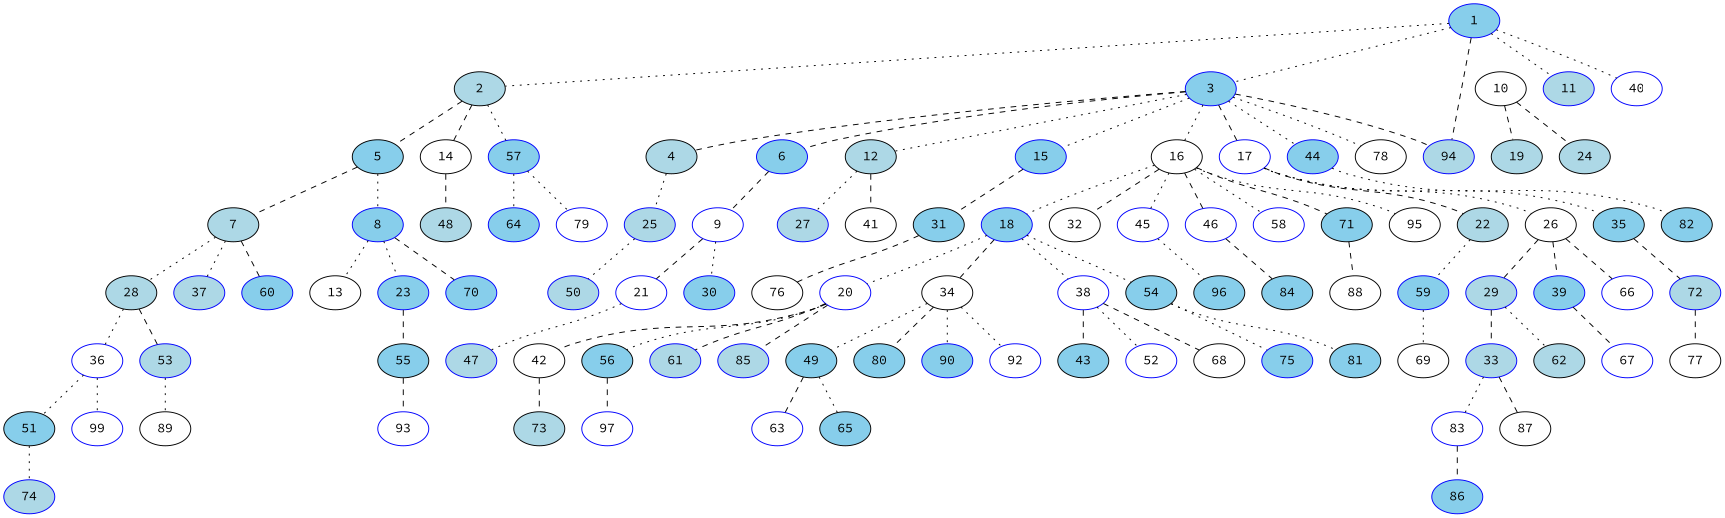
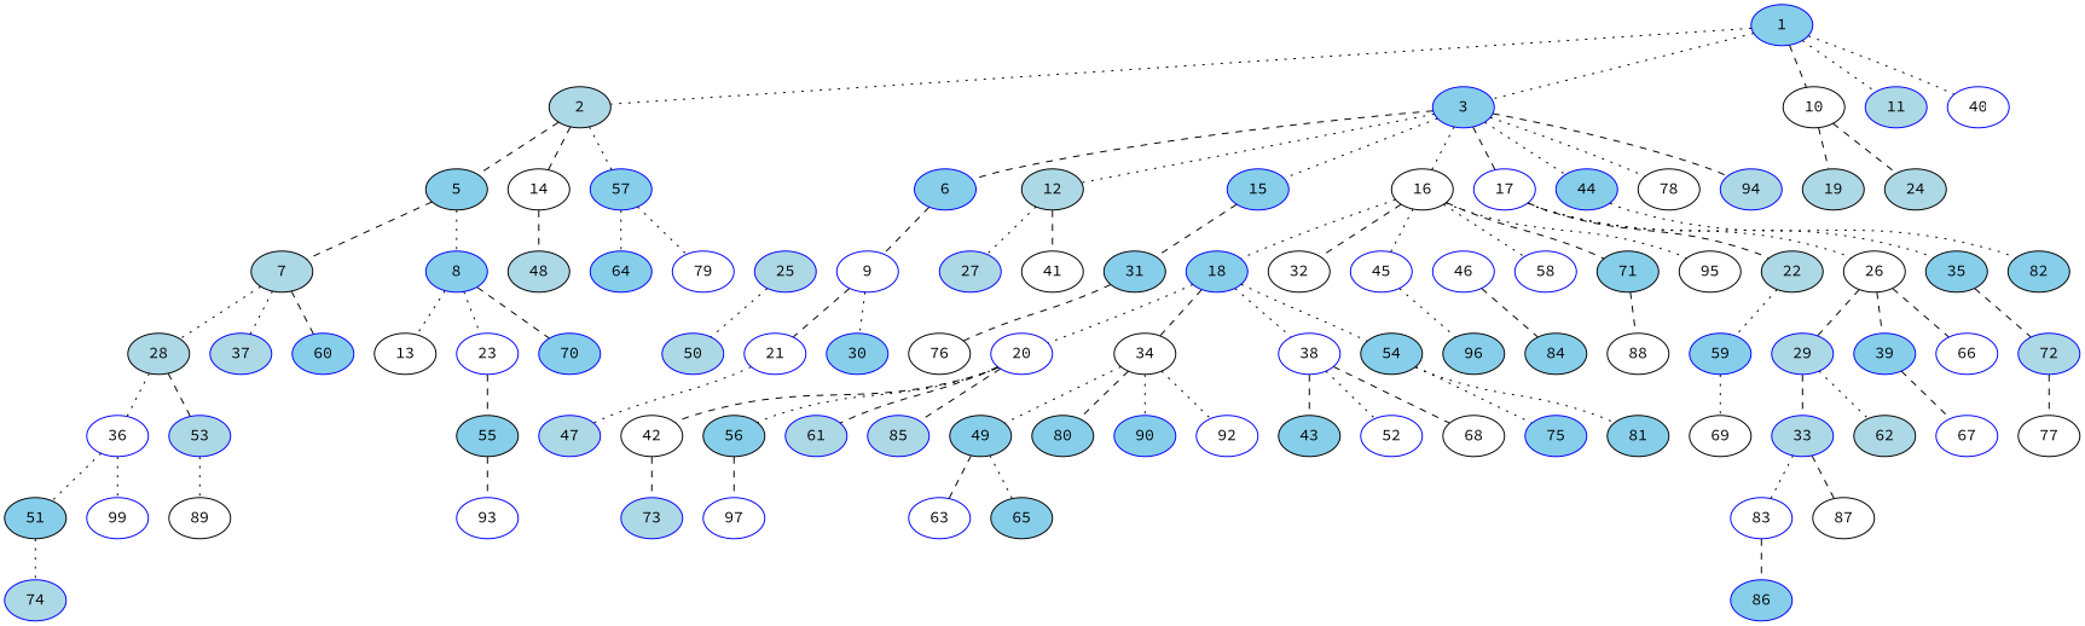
  graph {
    fontname="Source Code Pro"
    node [color=blue fillcolor=white fontname="Source Code Pro" style=filled]
    edge [fontname="Source Code Pro" style=dotted]
    1 [fillcolor=skyblue]
    2 [color=black fillcolor=lightblue]
    3 [fillcolor=skyblue]
    10 [color=black]
    11 [fillcolor=lightblue]
    40
    5 [color=black fillcolor=skyblue]
    14 [color=black]
    57 [fillcolor=skyblue]
-   4 [color=black fillcolor=lightblue]
    6 [fillcolor=skyblue]
    12 [color=black fillcolor=lightblue]
    15 [fillcolor=skyblue]
    16 [color=black]
    17
    44 [fillcolor=skyblue]
    78 [color=black]
    94 [fillcolor=lightblue]
    19 [color=black fillcolor=lightblue]
    24 [color=black fillcolor=lightblue]
    7 [color=black fillcolor=lightblue]
    8 [fillcolor=skyblue]
    48 [color=black fillcolor=lightblue]
    64 [fillcolor=skyblue]
    79
    25 [fillcolor=lightblue]
    9
    27 [fillcolor=lightblue]
    41 [color=black]
    31 [color=black fillcolor=skyblue]
    18 [fillcolor=skyblue]
    32 [color=black]
    45
    46
    58
    71 [color=black fillcolor=skyblue]
    95 [color=black]
    22 [color=black fillcolor=lightblue]
    26 [color=black]
    35 [color=black fillcolor=skyblue]
    82 [color=black fillcolor=skyblue]
    50 [fillcolor=lightblue]
    28 [color=black fillcolor=lightblue]
    37 [fillcolor=lightblue]
    60 [fillcolor=skyblue]
    13 [color=black]
-   23 [fillcolor=skyblue]
+   23
    70 [fillcolor=skyblue]
    21
    30 [fillcolor=skyblue]
    36
    53 [fillcolor=lightblue]
    55 [color=black fillcolor=skyblue]
    47 [fillcolor=lightblue]
    76 [color=black]
    20
    34 [color=black]
    38
    54 [color=black fillcolor=skyblue]
    96 [color=black fillcolor=skyblue]
    84 [color=black fillcolor=skyblue]
    88 [color=black]
    59 [fillcolor=skyblue]
    29 [fillcolor=lightblue]
    39 [fillcolor=skyblue]
    66
    72 [fillcolor=lightblue]
    42 [color=black]
    56 [color=black fillcolor=skyblue]
    61 [fillcolor=lightblue]
    85 [fillcolor=lightblue]
    49 [color=black fillcolor=skyblue]
    80 [color=black fillcolor=skyblue]
    90 [fillcolor=skyblue]
    92
    43 [color=black fillcolor=skyblue]
    52
    68 [color=black]
    75 [fillcolor=skyblue]
    81 [color=black fillcolor=skyblue]
-   73 [color=black fillcolor=lightblue]
+   73 [fillcolor=lightblue]
    97
    69 [color=black]
    93
    33 [fillcolor=lightblue]
    62 [color=black fillcolor=lightblue]
    67
    51 [color=black fillcolor=skyblue]
    n89 [label=99]
    89 [color=black]
    83
    87 [color=black]
    86 [fillcolor=skyblue]
    63
    65 [color=black fillcolor=skyblue]
    77 [color=black]
    74 [fillcolor=lightblue]
    1 -- 2
    1 -- 3
-   1 -- 94 [style=dashed]
+   1 -- 10 [style=dashed]
    1 -- 11
    1 -- 40
    2 -- 5 [style=dashed]
    2 -- 14 [style=dashed]
    2 -- 57
-   3 -- 4 [style=dashed]
    3 -- 6 [style=dashed]
    3 -- 12
    3 -- 15
    3 -- 16
    3 -- 17 [style=dashed]
    3 -- 44
    3 -- 78
    3 -- 94 [style=dashed]
    10 -- 19 [style=dashed]
    10 -- 24 [style=dashed]
    5 -- 7 [style=dashed]
    5 -- 8
    14 -- 48 [style=dashed]
    57 -- 64
    57 -- 79
-   4 -- 25
    6 -- 9 [style=dashed]
    12 -- 27
    12 -- 41 [style=dashed]
    15 -- 31 [style=dashed]
    16 -- 18
    16 -- 32 [style=dashed]
    16 -- 45
-   16 -- 46 [style=dashed]
    16 -- 58
    16 -- 71 [style=dashed]
    16 -- 95
    17 -- 22 [style=dashed]
    17 -- 26
    17 -- 35
    44 -- 82
    7 -- 28
    7 -- 37
    7 -- 60 [style=dashed]
    8 -- 13
    8 -- 23
    8 -- 70 [style=dashed]
    25 -- 50
    9 -- 21 [style=dashed]
    9 -- 30
    31 -- 76 [style=dashed]
    18 -- 20
    18 -- 34 [style=dashed]
    18 -- 38
    18 -- 54
    45 -- 96
    46 -- 84 [style=dashed]
    71 -- 88 [style=dashed]
    22 -- 59
    26 -- 29 [style=dashed]
    26 -- 39 [style=dashed]
    26 -- 66 [style=dashed]
    35 -- 72 [style=dashed]
    28 -- 36
    28 -- 53 [style=dashed]
    23 -- 55 [style=dashed]
    21 -- 47
    36 -- 51
    36 -- n89
    53 -- 89
    55 -- 93 [style=dashed]
    20 -- 42 [style=dashed]
    20 -- 56
    20 -- 61 [style=dashed]
    20 -- 85 [style=dashed]
    34 -- 49
    34 -- 80 [style=dashed]
    34 -- 90
    34 -- 92
    38 -- 43 [style=dashed]
    38 -- 52
    38 -- 68 [style=dashed]
    54 -- 75
    54 -- 81
    59 -- 69
    29 -- 33 [style=dashed]
    29 -- 62
    39 -- 67 [style=dashed]
    72 -- 77 [style=dashed]
    42 -- 73 [style=dashed]
    56 -- 97 [style=dashed]
    49 -- 63 [style=dashed]
    49 -- 65
    33 -- 83
    33 -- 87 [style=dashed]
    51 -- 74
    83 -- 86 [style=dashed]
  }
